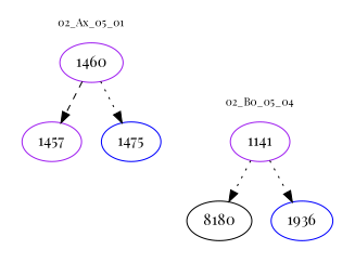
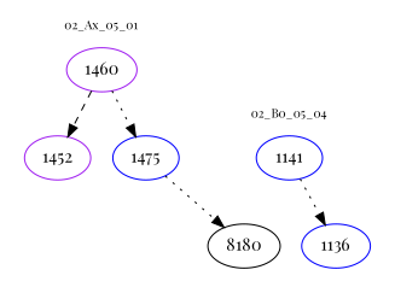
  digraph {
    fontname="Playfair Display"
    node [color=purple fontname="Playfair Display"]
    edge [color=black fontname="Playfair Display" style=dotted]
    n1 [label=1460]
-   n2 [label=1457]
+   n2 [label=1452]
    n3 [color=blue label=1475]
-   n4 [label=1141]
-   n5 [color=blue label=1936]
+   n4 [color=blue label=1141]
+   n5 [color=blue label=1136]
    n6 [color=black label=8180]
    subgraph cluster_1 {
      color=white
      fontsize=10
      label="02_Ax_05_01"
      n1
      n2
      n3
    }
    subgraph cluster_2 {
      color=white
      fontsize=10
      label="02_B0_05_04"
      n4
      n5
      n6
    }
    n1 -> n2 [style=dashed]
    n1 -> n3
    n4 -> n5
-   n4 -> n6
+   n3 -> n6
  }
